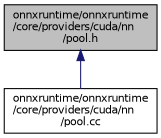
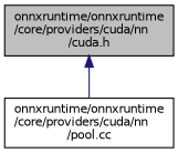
  digraph {
    node [color=black fontname=Helvetica fontsize=10 shape=record style=filled]
-   n1 [fillcolor=grey75 fontcolor=black height=0.2 label="onnxruntime/onnxruntime\l/core/providers/cuda/nn\l/pool.h" width=0.4]
+   n1 [fillcolor=grey75 fontcolor=black height=0.2 label="onnxruntime/onnxruntime\l/core/providers/cuda/nn\l/cuda.h" width=0.4]
    n2 [fillcolor=white height=0.2 label="onnxruntime/onnxruntime\l/core/providers/cuda/nn\l/pool.cc" width=0.4]
    n1 -> n2 [color=midnightblue dir=back fontname=Helvetica fontsize=10 labelfontname=Helvetica labelfontsize=10 style=solid]
  }
